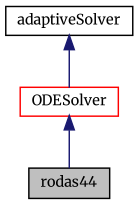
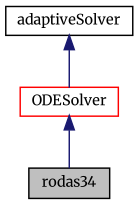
  digraph {
    fontname=Merriweather
    node [color=black fontname=Merriweather fontsize=10 shape=record]
    edge [color=midnightblue dir=back fontname=Merriweather fontsize=10 labelfontname=Helvetica labelfontsize=10 style=solid]
-   n1 [fillcolor=grey75 fontcolor=black height=0.2 label=rodas44 style=filled width=0.4]
+   n1 [fillcolor=grey75 fontcolor=black height=0.2 label=rodas34 style=filled width=0.4]
    n2 [color=red height=0.2 label=ODESolver width=0.4]
    n3 [height=0.2 label=adaptiveSolver width=0.4]
    n2 -> n1
    n3 -> n2
  }
